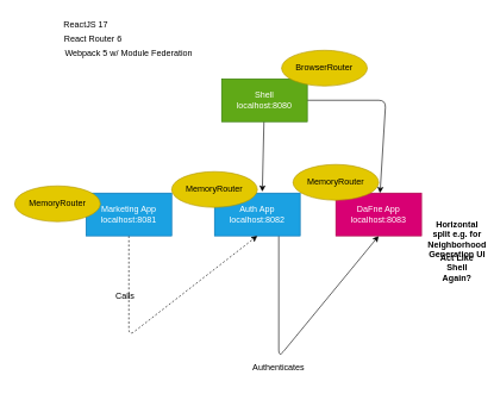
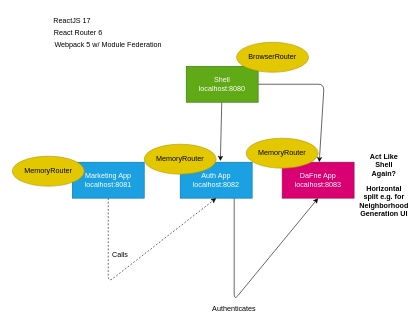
  <mxCell id="0" />
  <mxCell id="1" parent="0" />
  <mxCell id="2" style="edgeStyle=none;html=1;entryX=0.558;entryY=-0.033;entryDx=0;entryDy=0;entryPerimeter=0;" edge="1" parent="1" source="4" target="6"><mxGeometry relative="1" as="geometry" /></mxCell>
  <mxCell id="3" style="edgeStyle=none;html=1;" edge="1" parent="1" source="4" target="9"><mxGeometry relative="1" as="geometry"><Array as="points"><mxPoint x="540" y="140" /></Array></mxGeometry></mxCell>
  <mxCell id="4" value="Shell&lt;br&gt;localhost:8080" style="rounded=0;whiteSpace=wrap;html=1;fillColor=#60a917;fontColor=#ffffff;strokeColor=#2D7600;" vertex="1" parent="1"><mxGeometry x="310" y="110" width="120" height="60" as="geometry" /></mxCell>
  <mxCell id="5" style="edgeStyle=none;html=1;entryX=0.5;entryY=1;entryDx=0;entryDy=0;exitX=0.75;exitY=1;exitDx=0;exitDy=0;" edge="1" parent="1" source="6" target="9"><mxGeometry relative="1" as="geometry"><Array as="points"><mxPoint x="390" y="500" /></Array></mxGeometry></mxCell>
  <mxCell id="6" value="Auth App&lt;br&gt;localhost:8082" style="rounded=0;whiteSpace=wrap;html=1;fillColor=#1ba1e2;fontColor=#ffffff;strokeColor=#006EAF;" vertex="1" parent="1"><mxGeometry x="300" y="270" width="120" height="60" as="geometry" /></mxCell>
  <mxCell id="7" style="edgeStyle=none;html=1;entryX=0.5;entryY=1;entryDx=0;entryDy=0;dashed=1;" edge="1" parent="1" source="8" target="6"><mxGeometry relative="1" as="geometry"><Array as="points"><mxPoint x="180" y="470" /></Array></mxGeometry></mxCell>
  <mxCell id="8" value="Marketing App&lt;br&gt;localhost:8081" style="rounded=0;whiteSpace=wrap;html=1;fillColor=#1ba1e2;fontColor=#ffffff;strokeColor=#006EAF;" vertex="1" parent="1"><mxGeometry x="120" y="270" width="120" height="60" as="geometry" /></mxCell>
  <mxCell id="9" value="DaFne App&lt;br&gt;localhost:8083" style="rounded=0;whiteSpace=wrap;html=1;fillColor=#d80073;fontColor=#ffffff;strokeColor=#A50040;" vertex="1" parent="1"><mxGeometry x="470" y="270" width="120" height="60" as="geometry" /></mxCell>
- <mxCell id="10" value="Calls" style="text;html=1;strokeColor=none;fillColor=none;align=center;verticalAlign=middle;whiteSpace=wrap;rounded=0;" vertex="1" parent="1"><mxGeometry x="145" y="400" width="60" height="30" as="geometry" /></mxCell>
+ <mxCell id="10" value="Calls" style="text;html=1;strokeColor=none;fillColor=none;align=center;verticalAlign=middle;whiteSpace=wrap;rounded=0;" vertex="1" parent="1"><mxGeometry x="170" y="410" width="60" height="30" as="geometry" /></mxCell>
  <mxCell id="11" value="Authenticates" style="text;html=1;strokeColor=none;fillColor=none;align=center;verticalAlign=middle;whiteSpace=wrap;rounded=0;" vertex="1" parent="1"><mxGeometry x="360" y="500" width="60" height="30" as="geometry" /></mxCell>
  <mxCell id="12" value="ReactJS 17" style="text;html=1;strokeColor=none;fillColor=none;align=center;verticalAlign=middle;whiteSpace=wrap;rounded=0;" vertex="1" parent="1"><mxGeometry x="70" y="20" width="100" height="30" as="geometry" /></mxCell>
  <mxCell id="13" value="React Router 6" style="text;html=1;strokeColor=none;fillColor=none;align=center;verticalAlign=middle;whiteSpace=wrap;rounded=0;" vertex="1" parent="1"><mxGeometry x="80" y="40" width="100" height="30" as="geometry" /></mxCell>
  <mxCell id="14" value="Webpack 5 w/ Module Federation" style="text;html=1;strokeColor=none;fillColor=none;align=center;verticalAlign=middle;whiteSpace=wrap;rounded=0;" vertex="1" parent="1"><mxGeometry x="85" y="60" width="190" height="30" as="geometry" /></mxCell>
- <mxCell id="15" value="&lt;b&gt;Act Like Shell Again?&lt;/b&gt;" style="text;html=1;strokeColor=none;fillColor=none;align=center;verticalAlign=middle;whiteSpace=wrap;rounded=0;" vertex="1" parent="1"><mxGeometry x="610" y="360" width="60" height="30" as="geometry" /></mxCell>
+ <mxCell id="15" value="&lt;b&gt;Act Like Shell Again?&lt;/b&gt;" style="text;html=1;strokeColor=none;fillColor=none;align=center;verticalAlign=middle;whiteSpace=wrap;rounded=0;" vertex="1" parent="1"><mxGeometry x="610" y="260" width="60" height="30" as="geometry" /></mxCell>
  <mxCell id="16" value="&lt;b&gt;Horizontal split e.g. for Neighborhood Generation UI&lt;/b&gt;" style="text;html=1;strokeColor=none;fillColor=none;align=center;verticalAlign=middle;whiteSpace=wrap;rounded=0;" vertex="1" parent="1"><mxGeometry x="610" y="320" width="60" height="30" as="geometry" /></mxCell>
  <mxCell id="17" value="BrowserRouter" style="ellipse;whiteSpace=wrap;html=1;fillColor=#e3c800;fontColor=#000000;strokeColor=#B09500;" vertex="1" parent="1"><mxGeometry x="394" y="70" width="120" height="50" as="geometry" /></mxCell>
  <mxCell id="18" value="MemoryRouter" style="ellipse;whiteSpace=wrap;html=1;fillColor=#e3c800;fontColor=#000000;strokeColor=#B09500;" vertex="1" parent="1"><mxGeometry x="20" y="260" width="120" height="50" as="geometry" /></mxCell>
  <mxCell id="19" value="MemoryRouter" style="ellipse;whiteSpace=wrap;html=1;fillColor=#e3c800;fontColor=#000000;strokeColor=#B09500;" vertex="1" parent="1"><mxGeometry x="240" y="240" width="120" height="50" as="geometry" /></mxCell>
  <mxCell id="20" value="MemoryRouter" style="ellipse;whiteSpace=wrap;html=1;fillColor=#e3c800;fontColor=#000000;strokeColor=#B09500;" vertex="1" parent="1"><mxGeometry x="410" y="230" width="120" height="50" as="geometry" /></mxCell>
